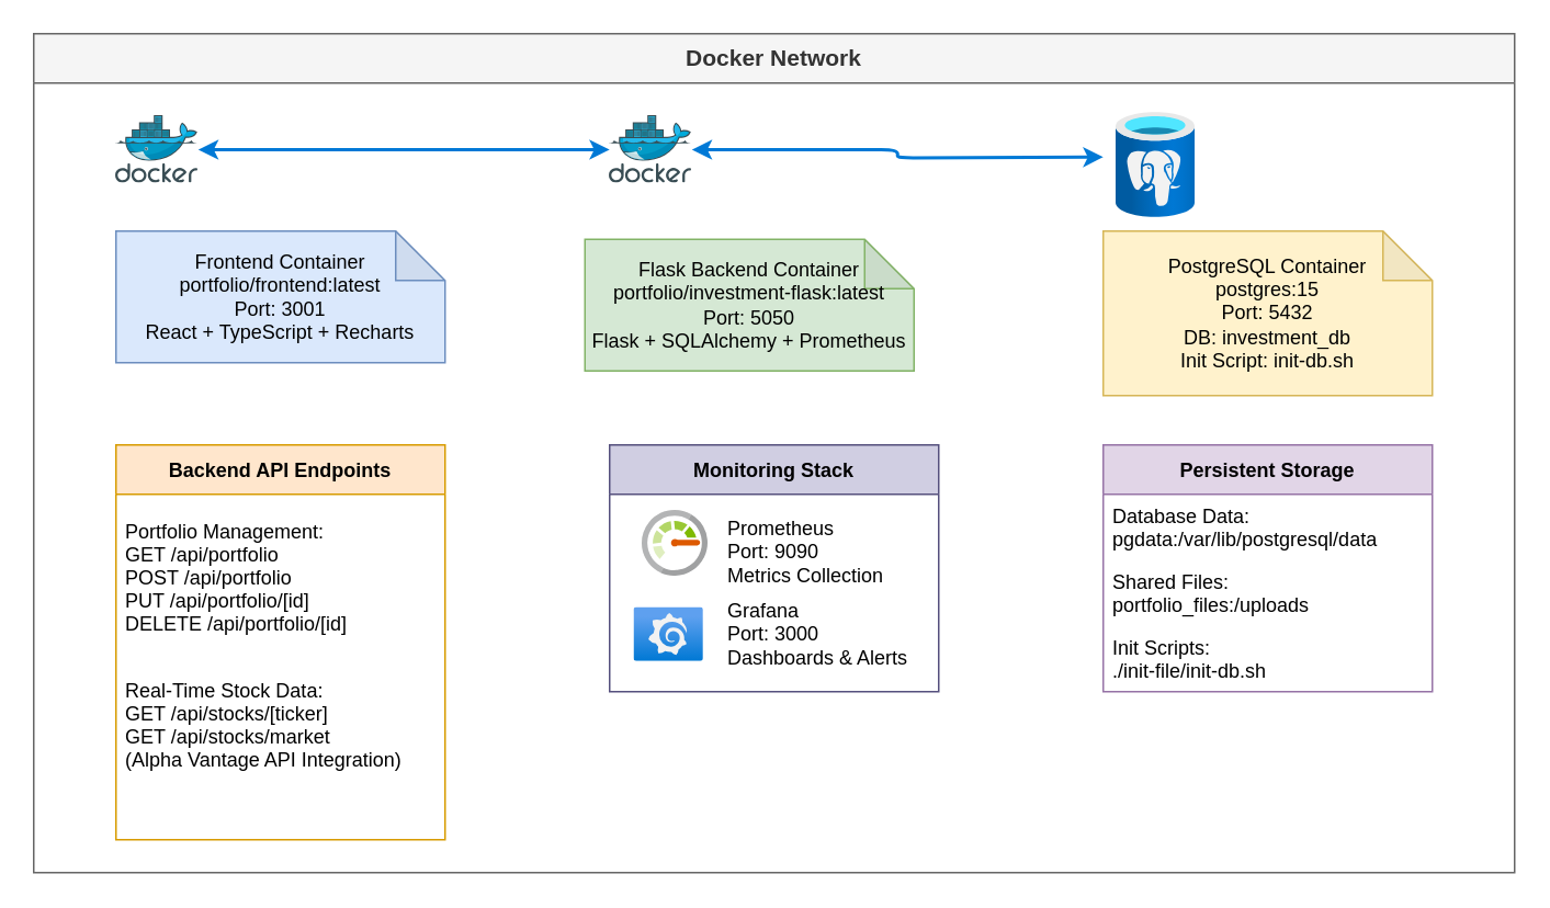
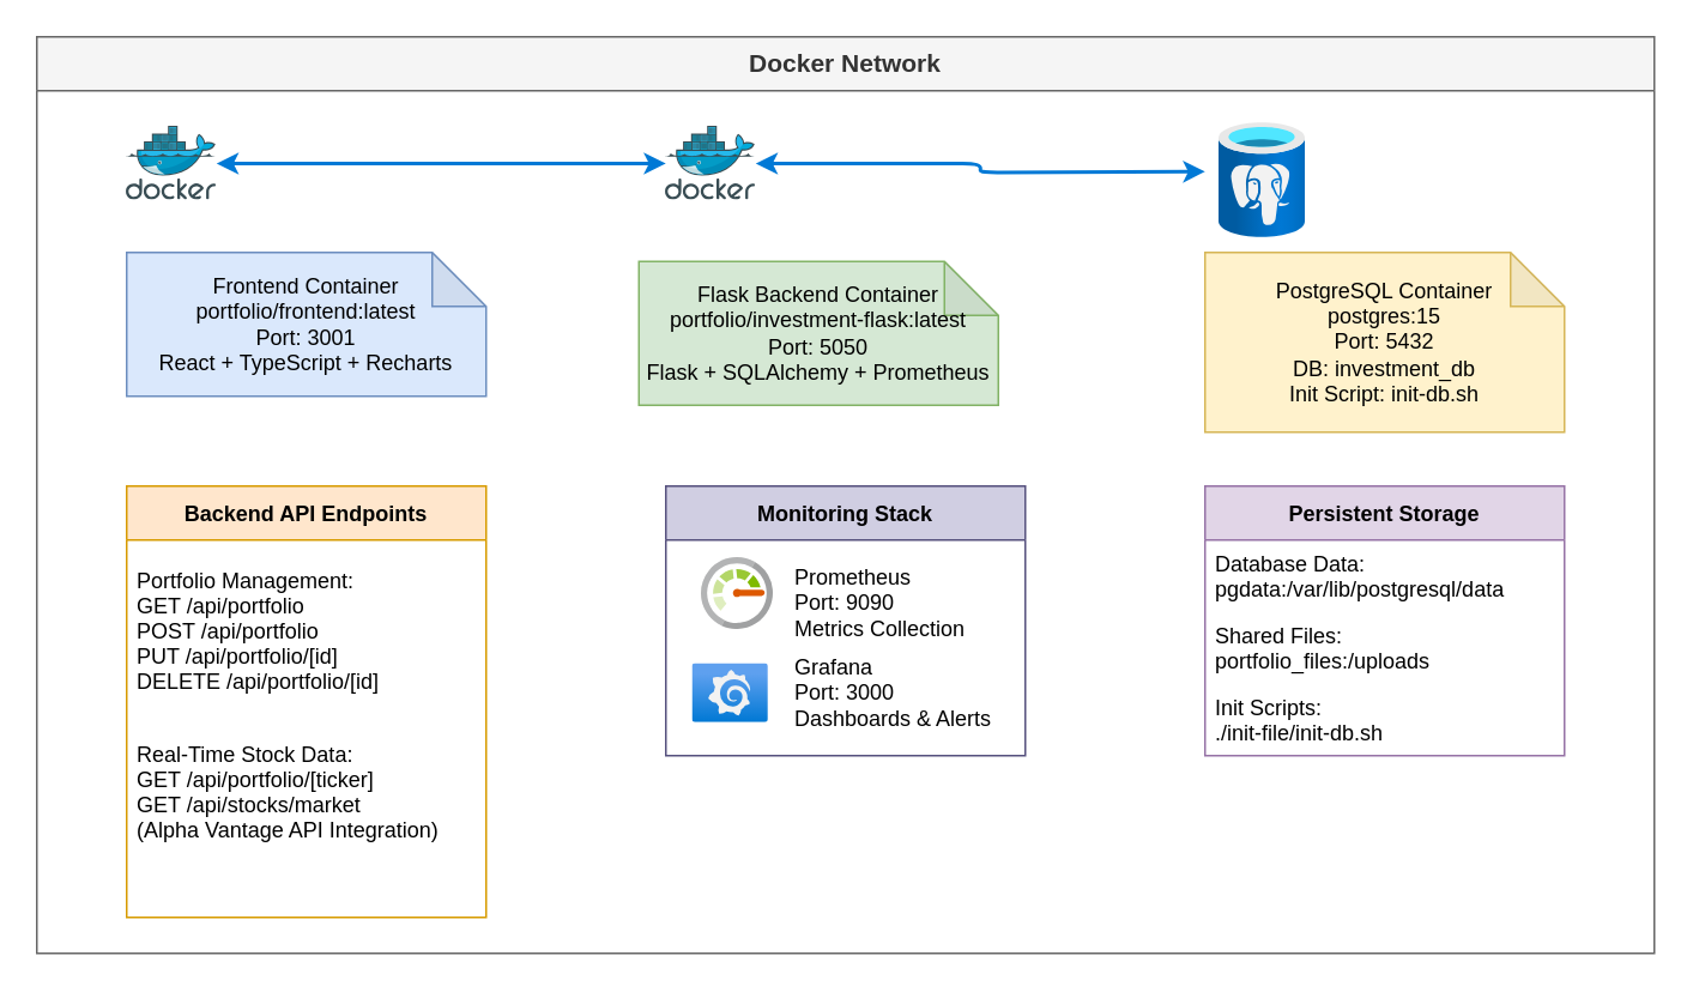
  <mxCell id="0" />
  <mxCell id="1" parent="0" />
  <mxCell id="2" value="Docker Network" style="swimlane;fontStyle=1;childLayout=stackLayout;horizontal=1;startSize=30;horizontalStack=0;fillColor=#F5F5F5;strokeColor=#666666;fontSize=14;fontColor=#333333;collapsible=0;whiteSpace=wrap;html=1;" parent="1" vertex="1"><mxGeometry x="20" y="20" width="900" height="510" as="geometry" /></mxCell>
  <mxCell id="3" value="" style="aspect=fixed;html=1;points=[];align=center;image;fontSize=12;image=img/lib/mscae/Docker.svg;" parent="1" vertex="1"><mxGeometry x="70" y="70" width="50" height="41" as="geometry" /></mxCell>
  <mxCell id="4" value="Frontend Container&#10;portfolio/frontend:latest&#10;Port: 3001&#10;React + TypeScript + Recharts" style="shape=note;whiteSpace=wrap;html=1;backgroundOutline=1;darkOpacity=0.05;fillColor=#dae8fc;strokeColor=#6c8ebf" parent="1" vertex="1"><mxGeometry x="70" y="140" width="200" height="80" as="geometry" /></mxCell>
  <mxCell id="5" value="" style="aspect=fixed;html=1;points=[];align=center;image;fontSize=12;image=img/lib/mscae/Docker.svg;" parent="1" vertex="1"><mxGeometry x="370" y="70" width="50" height="41" as="geometry" /></mxCell>
  <mxCell id="6" value="Flask Backend Container&#10;portfolio/investment-flask:latest&#10;Port: 5050&#10;Flask + SQLAlchemy + Prometheus" style="shape=note;whiteSpace=wrap;html=1;backgroundOutline=1;darkOpacity=0.05;fillColor=#d5e8d4;strokeColor=#82b366" parent="1" vertex="1"><mxGeometry x="355" y="145" width="200" height="80" as="geometry" /></mxCell>
  <mxCell id="7" value="PostgreSQL Container&#10;postgres:15&#10;Port: 5432&#10;DB: investment_db&#10;Init Script: init-db.sh" style="shape=note;whiteSpace=wrap;html=1;backgroundOutline=1;darkOpacity=0.05;fillColor=#fff2cc;strokeColor=#d6b656" parent="1" vertex="1"><mxGeometry x="670" y="140" width="200" height="100" as="geometry" /></mxCell>
  <mxCell id="8" value="Persistent Storage" style="swimlane;fontStyle=1;childLayout=stackLayout;horizontal=1;startSize=30;horizontalStack=0;resizeParent=1;resizeParentMax=0;resizeLast=0;collapsible=1;marginBottom=0;fillColor=#e1d5e7;strokeColor=#9673a6;" parent="1" vertex="1"><mxGeometry x="670" y="270" width="200" height="150" as="geometry" /></mxCell>
  <mxCell id="9" value="Database Data:&#10;pgdata:/var/lib/postgresql/data" style="text;strokeColor=none;fillColor=none;align=left;verticalAlign=middle;spacingLeft=4;spacingRight=4;overflow=hidden;points=[[0,0.5],[1,0.5]];portConstraint=eastwest;rotatable=0;" parent="8" vertex="1"><mxGeometry y="30" width="200" height="40" as="geometry" /></mxCell>
  <mxCell id="10" value="Shared Files:&#10;portfolio_files:/uploads" style="text;strokeColor=none;fillColor=none;align=left;verticalAlign=middle;spacingLeft=4;spacingRight=4;overflow=hidden;points=[[0,0.5],[1,0.5]];portConstraint=eastwest;rotatable=0;" parent="8" vertex="1"><mxGeometry y="70" width="200" height="40" as="geometry" /></mxCell>
  <mxCell id="11" value="Init Scripts:&#10;./init-file/init-db.sh" style="text;strokeColor=none;fillColor=none;align=left;verticalAlign=middle;spacingLeft=4;spacingRight=4;overflow=hidden;points=[[0,0.5],[1,0.5]];portConstraint=eastwest;rotatable=0;" parent="8" vertex="1"><mxGeometry y="110" width="200" height="40" as="geometry" /></mxCell>
  <mxCell id="12" value="Backend API Endpoints" style="swimlane;fontStyle=1;childLayout=stackLayout;horizontal=1;startSize=30;horizontalStack=0;resizeParent=1;resizeParentMax=0;resizeLast=0;collapsible=1;marginBottom=0;fillColor=#ffe6cc;strokeColor=#d79b00;" parent="1" vertex="1"><mxGeometry x="70" y="270" width="200" height="240" as="geometry" /></mxCell>
  <mxCell id="13" value="Portfolio Management:&#10;GET /api/portfolio&#10;POST /api/portfolio&#10;PUT /api/portfolio/[id]&#10;DELETE /api/portfolio/[id]" style="text;strokeColor=none;fillColor=none;align=left;verticalAlign=middle;spacingLeft=4;spacingRight=4;overflow=hidden;points=[[0,0.5],[1,0.5]];portConstraint=eastwest;rotatable=0;" parent="12" vertex="1"><mxGeometry y="30" width="200" height="100" as="geometry" /></mxCell>
- <mxCell id="14" value="Real-Time Stock Data:&#10;GET /api/stocks/[ticker]&#10;GET /api/stocks/market&#10;(Alpha Vantage API Integration)" style="text;strokeColor=none;fillColor=none;align=left;verticalAlign=middle;spacingLeft=4;spacingRight=4;overflow=hidden;points=[[0,0.5],[1,0.5]];portConstraint=eastwest;rotatable=0;" parent="12" vertex="1"><mxGeometry y="130" width="200" height="80" as="geometry" /></mxCell>
+ <mxCell id="14" value="Real-Time Stock Data:&#10;GET /api/portfolio/[ticker]&#10;GET /api/stocks/market&#10;(Alpha Vantage API Integration)" style="text;strokeColor=none;fillColor=none;align=left;verticalAlign=middle;spacingLeft=4;spacingRight=4;overflow=hidden;points=[[0,0.5],[1,0.5]];portConstraint=eastwest;rotatable=0;" parent="12" vertex="1"><mxGeometry y="130" width="200" height="80" as="geometry" /></mxCell>
  <mxCell id="15" value="" style="edgeStyle=orthogonalEdgeStyle;rounded=1;orthogonalLoop=1;jettySize=auto;html=1;entryX=0;entryY=0.5;entryDx=0;entryDy=0;startArrow=classic;startFill=1;endArrow=classic;endFill=1;strokeColor=#0079D6;strokeWidth=2;" parent="1" source="3" target="5" edge="1"><mxGeometry relative="1" as="geometry" /></mxCell>
  <mxCell id="16" value="" style="edgeStyle=orthogonalEdgeStyle;rounded=1;orthogonalLoop=1;jettySize=auto;html=1;entryX=0;entryY=0.5;entryDx=0;entryDy=0;startArrow=classic;startFill=1;endArrow=classic;endFill=1;strokeColor=#0079D6;strokeWidth=2;" parent="1" source="5" edge="1"><mxGeometry relative="1" as="geometry"><mxPoint x="670" y="95" as="targetPoint" /></mxGeometry></mxCell>
  <mxCell id="17" value="Monitoring Stack" style="swimlane;fontStyle=1;childLayout=stackLayout;horizontal=1;startSize=30;horizontalStack=0;resizeParent=1;resizeParentMax=0;resizeLast=0;collapsible=1;marginBottom=0;fillColor=#d0cee2;strokeColor=#56517e;" parent="1" vertex="1"><mxGeometry x="370" y="270" width="200" height="150" as="geometry" /></mxCell>
  <mxCell id="18" value="" style="aspect=fixed;html=1;points=[];align=center;image;fontSize=12;image=img/lib/mscae/Monitor.svg;" parent="1" vertex="1"><mxGeometry x="390" y="310" width="40" height="40" as="geometry" /></mxCell>
  <mxCell id="19" value="Prometheus&#10;Port: 9090&#10;Metrics Collection" style="text;html=1;strokeColor=none;fillColor=none;align=left;verticalAlign=middle;whiteSpace=wrap;rounded=0;" parent="1" vertex="1"><mxGeometry x="440" y="310" width="120" height="50" as="geometry" /></mxCell>
  <mxCell id="20" value="Grafana&#10;Port: 3000&#10;Dashboards &amp; Alerts" style="text;html=1;strokeColor=none;fillColor=none;align=left;verticalAlign=middle;whiteSpace=wrap;rounded=0;" parent="1" vertex="1"><mxGeometry x="440" y="360" width="120" height="50" as="geometry" /></mxCell>
  <mxCell id="21" value="" style="image;aspect=fixed;html=1;points=[];align=center;fontSize=12;image=img/lib/azure2/databases/Azure_Database_PostgreSQL_Server.svg;" vertex="1" parent="1"><mxGeometry x="678" y="68" width="48" height="64" as="geometry" /></mxCell>
  <mxCell id="22" value="" style="image;aspect=fixed;html=1;points=[];align=center;fontSize=12;image=img/lib/azure2/other/Grafana.svg;" vertex="1" parent="1"><mxGeometry x="385" y="369" width="42.24" height="32.8" as="geometry" /></mxCell>
